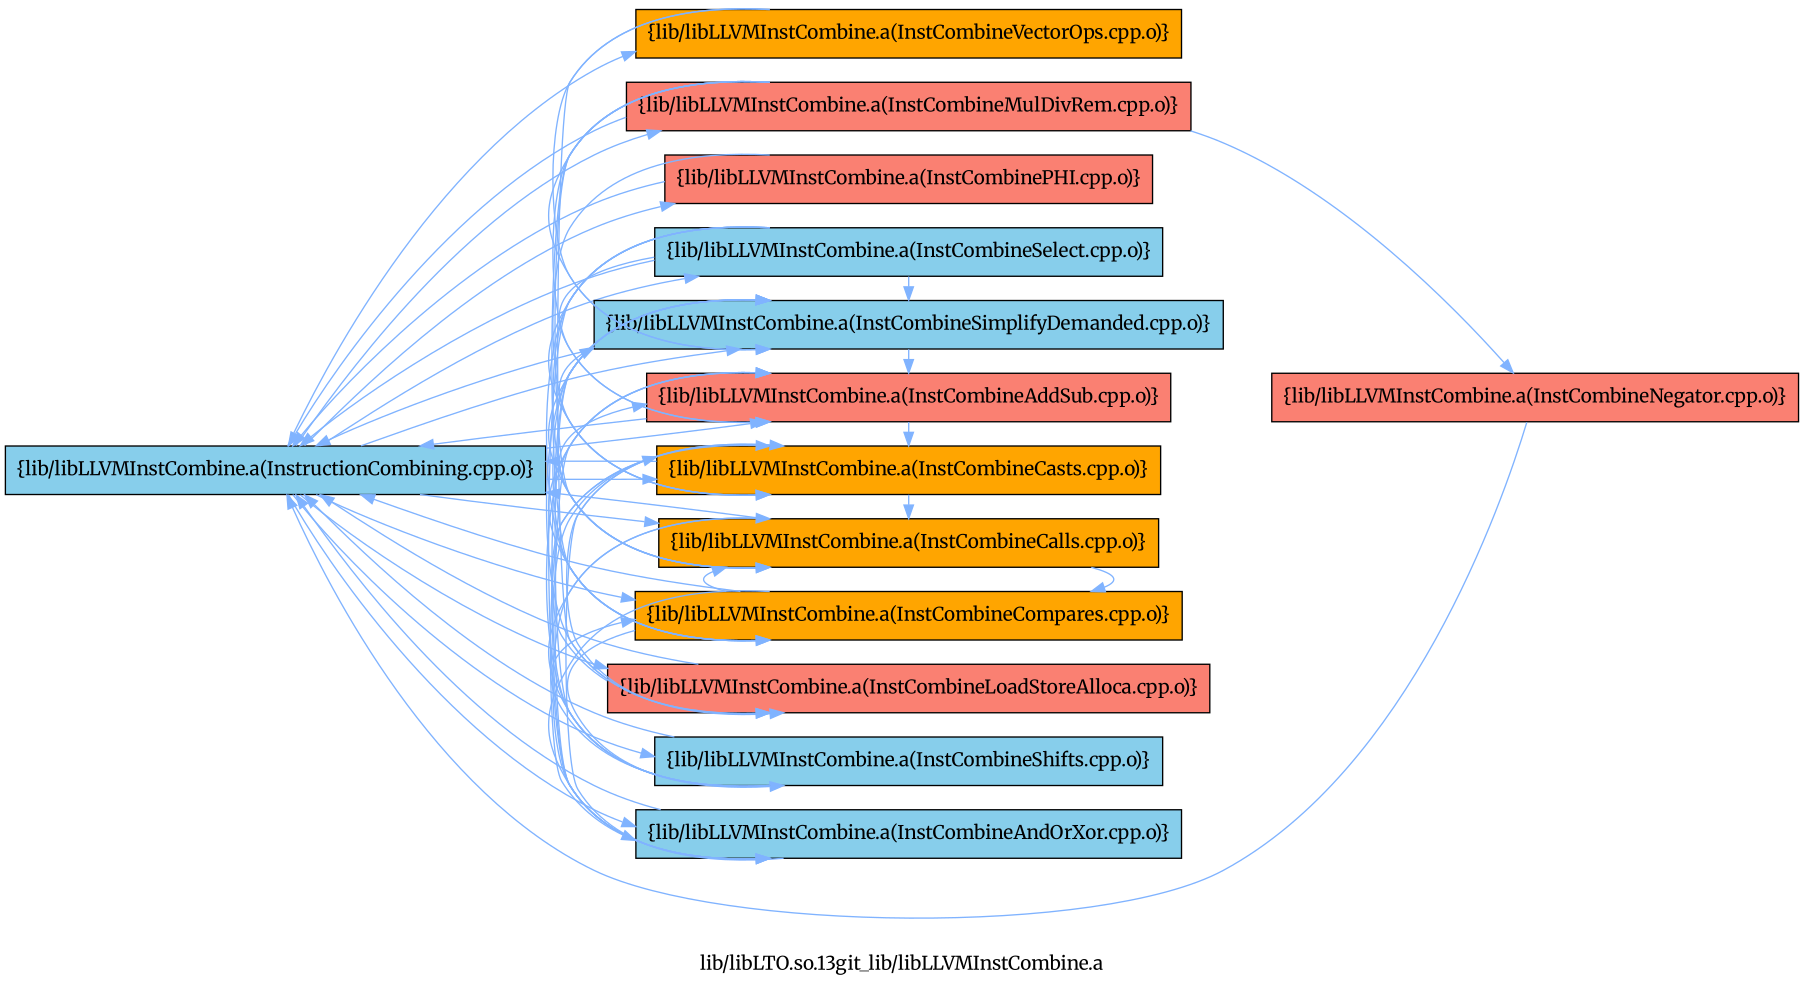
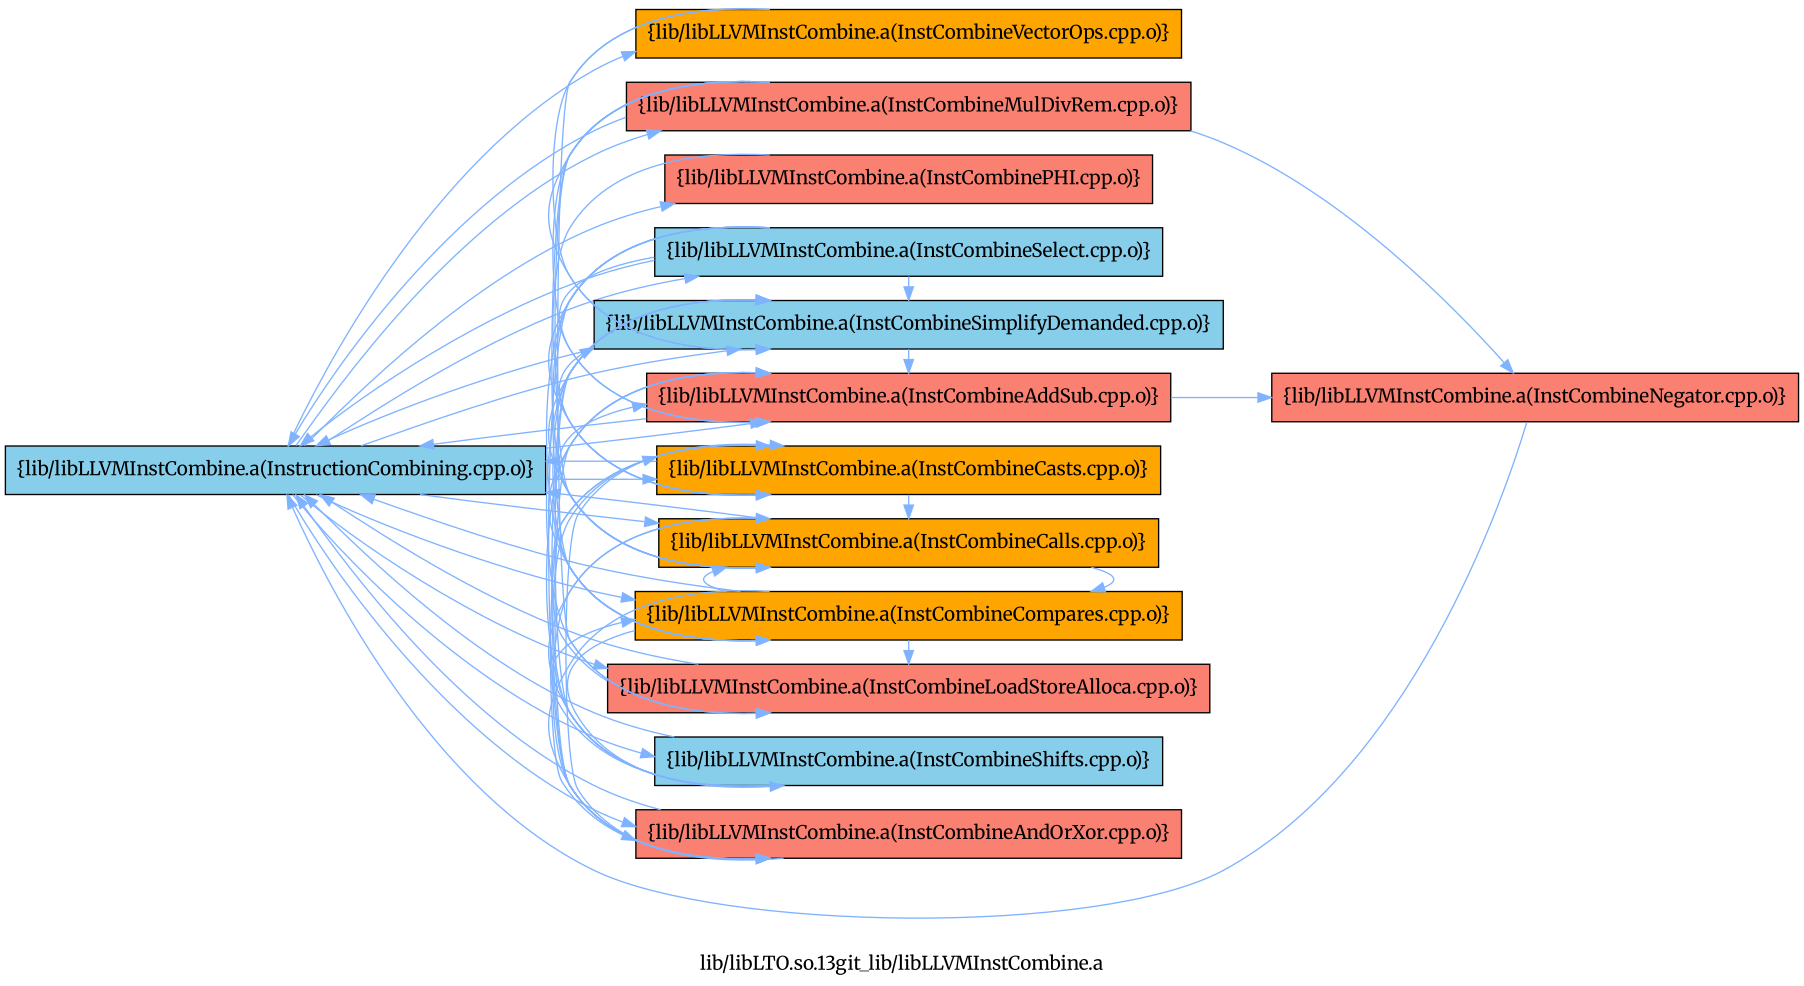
  digraph {
    fontname=Merriweather
    label="lib/libLTO.so.13git_lib/libLLVMInstCombine.a"
    rankdir=LR
    node [fillcolor=salmon fontname=Merriweather group=1 shape=box style=filled]
    edge [color="0.600000 0.5 1" fontname=Merriweather]
    n1 [fillcolor=skyblue label="{lib/libLLVMInstCombine.a(InstructionCombining.cpp.o)}"]
    n2 [fillcolor=orange label="{lib/libLLVMInstCombine.a(InstCombineVectorOps.cpp.o)}"]
    n3 [label="{lib/libLLVMInstCombine.a(InstCombineAddSub.cpp.o)}"]
-   n4 [fillcolor=skyblue label="{lib/libLLVMInstCombine.a(InstCombineAndOrXor.cpp.o)}"]
+   n4 [label="{lib/libLLVMInstCombine.a(InstCombineAndOrXor.cpp.o)}"]
    n5 [fillcolor=orange label="{lib/libLLVMInstCombine.a(InstCombineCalls.cpp.o)}"]
    n6 [fillcolor=orange label="{lib/libLLVMInstCombine.a(InstCombineCasts.cpp.o)}"]
    n7 [fillcolor=orange label="{lib/libLLVMInstCombine.a(InstCombineCompares.cpp.o)}"]
    n8 [label="{lib/libLLVMInstCombine.a(InstCombineLoadStoreAlloca.cpp.o)}"]
    n9 [label="{lib/libLLVMInstCombine.a(InstCombineMulDivRem.cpp.o)}"]
    n10 [label="{lib/libLLVMInstCombine.a(InstCombinePHI.cpp.o)}"]
    n11 [fillcolor=skyblue label="{lib/libLLVMInstCombine.a(InstCombineSelect.cpp.o)}"]
    n12 [fillcolor=skyblue label="{lib/libLLVMInstCombine.a(InstCombineShifts.cpp.o)}"]
    n13 [fillcolor=skyblue label="{lib/libLLVMInstCombine.a(InstCombineSimplifyDemanded.cpp.o)}"]
    n14 [label="{lib/libLLVMInstCombine.a(InstCombineNegator.cpp.o)}"]
    subgraph sub_1 {
      rank=same
      n1
    }
    subgraph sub_2 {
      rank=same
      n2
      n3
      n4
      n5
      n6
      n7
      n8
      n9
      n10
      n11
      n12
      n13
    }
    n1 -> n2
    n1 -> n3
    n1 -> n4
    n1 -> n5
    n1 -> n6
    n1 -> n7
    n1 -> n8
    n1 -> n9
    n1 -> n10
    n1 -> n11
    n1 -> n12
    n1 -> n13
    n2 -> n8
    n2 -> n13
    n3 -> n1
-   n3 -> n6
+   n3 -> n14
    n4 -> n1
    n4 -> n3
    n4 -> n6
    n4 -> n13
    n5 -> n1
    n5 -> n3
    n5 -> n4
    n5 -> n7
    n5 -> n13
    n6 -> n1
    n6 -> n4
    n6 -> n5
-   n6 -> n8
+   n7 -> n8
    n6 -> n13
    n7 -> n1
    n7 -> n3
    n7 -> n4
    n7 -> n5
    n7 -> n12
    n7 -> n13
    n8 -> n1
    n8 -> n6
    n9 -> n1
    n9 -> n3
    n9 -> n5
    n9 -> n7
    n9 -> n13
    n9 -> n14
-   n10 -> n1
    n10 -> n6
    n11 -> n1
    n11 -> n3
    n11 -> n4
    n11 -> n5
    n11 -> n6
    n11 -> n7
    n11 -> n13
    n12 -> n1
    n12 -> n3
    n12 -> n5
    n12 -> n6
    n12 -> n7
    n12 -> n13
    n13 -> n1
    n13 -> n3
    n13 -> n8
    n14 -> n1
  }
